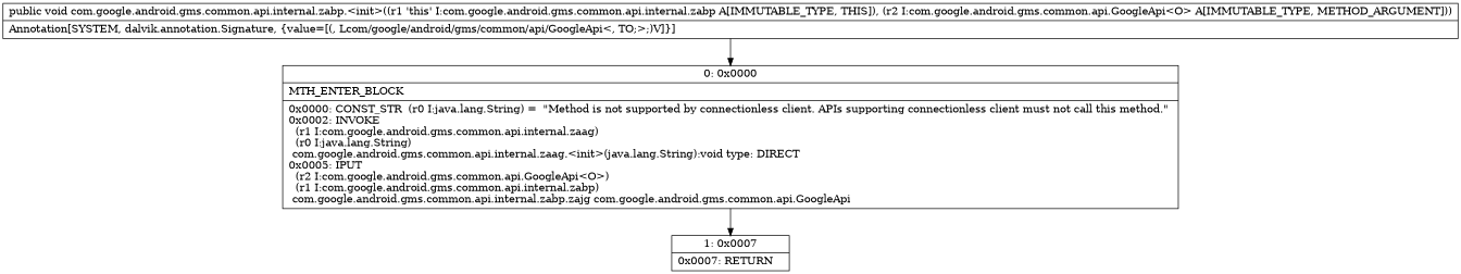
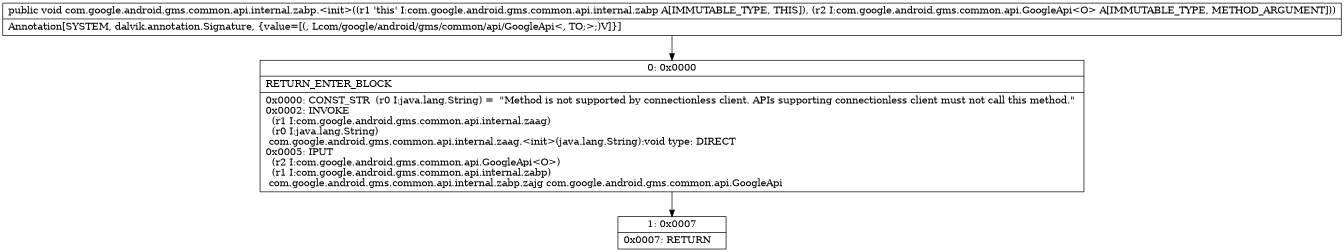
  digraph {
    node [shape=record]
-   n1 [label="{0\:\ 0x0000|MTH_ENTER_BLOCK\l|0x0000: CONST_STR  (r0 I:java.lang.String) =  \"Method is not supported by connectionless client. APIs supporting connectionless client must not call this method.\" \l0x0002: INVOKE  \l  (r1 I:com.google.android.gms.common.api.internal.zaag)\l  (r0 I:java.lang.String)\l com.google.android.gms.common.api.internal.zaag.\<init\>(java.lang.String):void type: DIRECT \l0x0005: IPUT  \l  (r2 I:com.google.android.gms.common.api.GoogleApi\<O\>)\l  (r1 I:com.google.android.gms.common.api.internal.zabp)\l com.google.android.gms.common.api.internal.zabp.zajg com.google.android.gms.common.api.GoogleApi \l}"]
+   n1 [label="{0\:\ 0x0000|RETURN_ENTER_BLOCK\l|0x0000: CONST_STR  (r0 I:java.lang.String) =  \"Method is not supported by connectionless client. APIs supporting connectionless client must not call this method.\" \l0x0002: INVOKE  \l  (r1 I:com.google.android.gms.common.api.internal.zaag)\l  (r0 I:java.lang.String)\l com.google.android.gms.common.api.internal.zaag.\<init\>(java.lang.String):void type: DIRECT \l0x0005: IPUT  \l  (r2 I:com.google.android.gms.common.api.GoogleApi\<O\>)\l  (r1 I:com.google.android.gms.common.api.internal.zabp)\l com.google.android.gms.common.api.internal.zabp.zajg com.google.android.gms.common.api.GoogleApi \l}"]
    n2 [label="{1\:\ 0x0007|0x0007: RETURN   \l}"]
    n3 [label="{public void com.google.android.gms.common.api.internal.zabp.\<init\>((r1 'this' I:com.google.android.gms.common.api.internal.zabp A[IMMUTABLE_TYPE, THIS]), (r2 I:com.google.android.gms.common.api.GoogleApi\<O\> A[IMMUTABLE_TYPE, METHOD_ARGUMENT]))  | Annotation[SYSTEM, dalvik.annotation.Signature, \{value=[(, Lcom\/google\/android\/gms\/common\/api\/GoogleApi\<, TO;\>;)V]\}]\l}"]
    n1 -> n2
    n3 -> n1
  }
